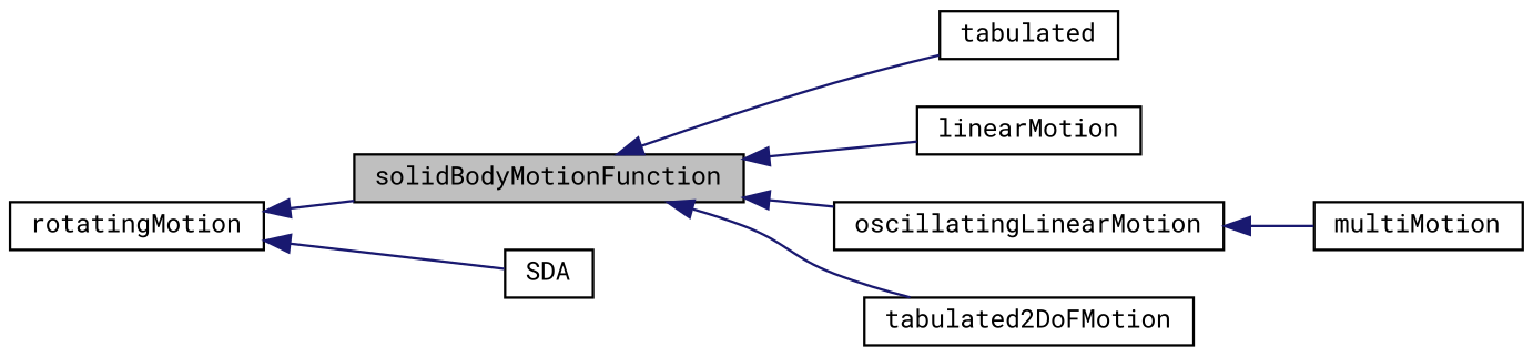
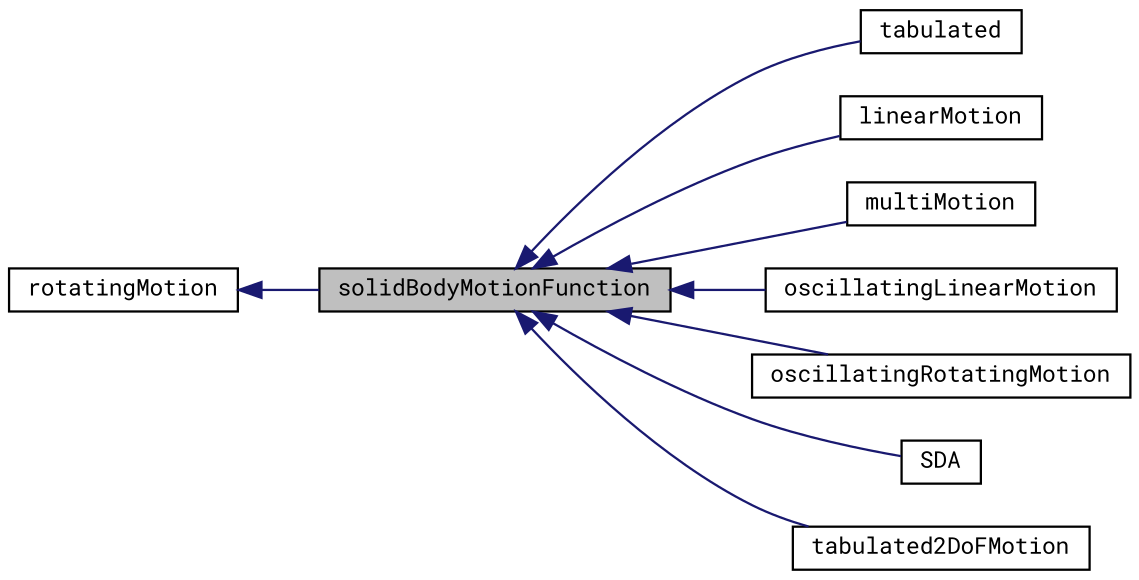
  digraph {
    fontname="Roboto Mono"
    rankdir=LR
    node [color=black fontname="Roboto Mono" fontsize=10 shape=record]
    edge [color=midnightblue dir=back fontname="Roboto Mono" fontsize=10 labelfontname=Helvetica labelfontsize=10 style=solid]
    n1 [fillcolor=grey75 fontcolor=black height=0.2 label=solidBodyMotionFunction style=filled width=0.4]
    n2 [height=0.2 label=tabulated width=0.4]
    n3 [height=0.2 label=linearMotion width=0.4]
    n4 [height=0.2 label=multiMotion width=0.4]
    n5 [height=0.2 label=oscillatingLinearMotion width=0.4]
+   n6 [height=0.2 label=oscillatingRotatingMotion width=0.4]
    n7 [height=0.2 label=SDA width=0.4]
    n8 [height=0.2 label=tabulated2DoFMotion width=0.4]
    n9 [height=0.2 label=rotatingMotion width=0.4]
    n1 -> n2
    n1 -> n3
-   n5 -> n4
+   n1 -> n4
    n1 -> n5
-   n9 -> n7
+   n1 -> n6
+   n1 -> n7
    n1 -> n8
    n9 -> n1
  }
